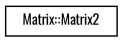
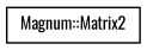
  digraph {
    rankdir=LR
    fontname=Oswald
-   n1 [color=black fillcolor=white fontname=Oswald fontsize=10 height=0.2 label="Matrix::Matrix2" shape=record style=filled width=0.4]
+   n1 [color=black fillcolor=white fontname=Oswald fontsize=10 height=0.2 label="Magnum::Matrix2" shape=record style=filled width=0.4]
  }
